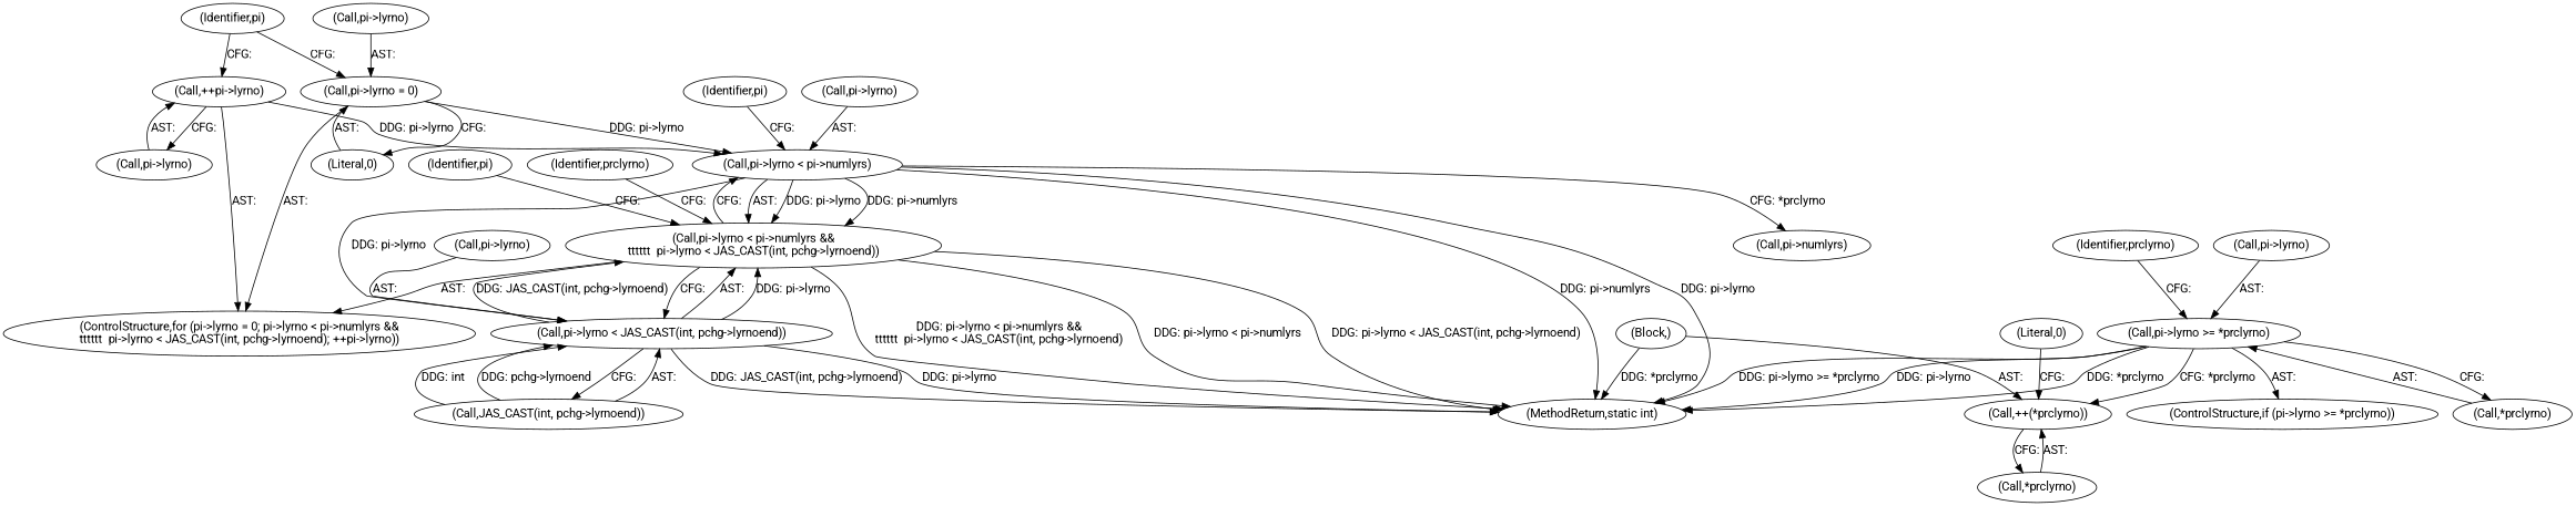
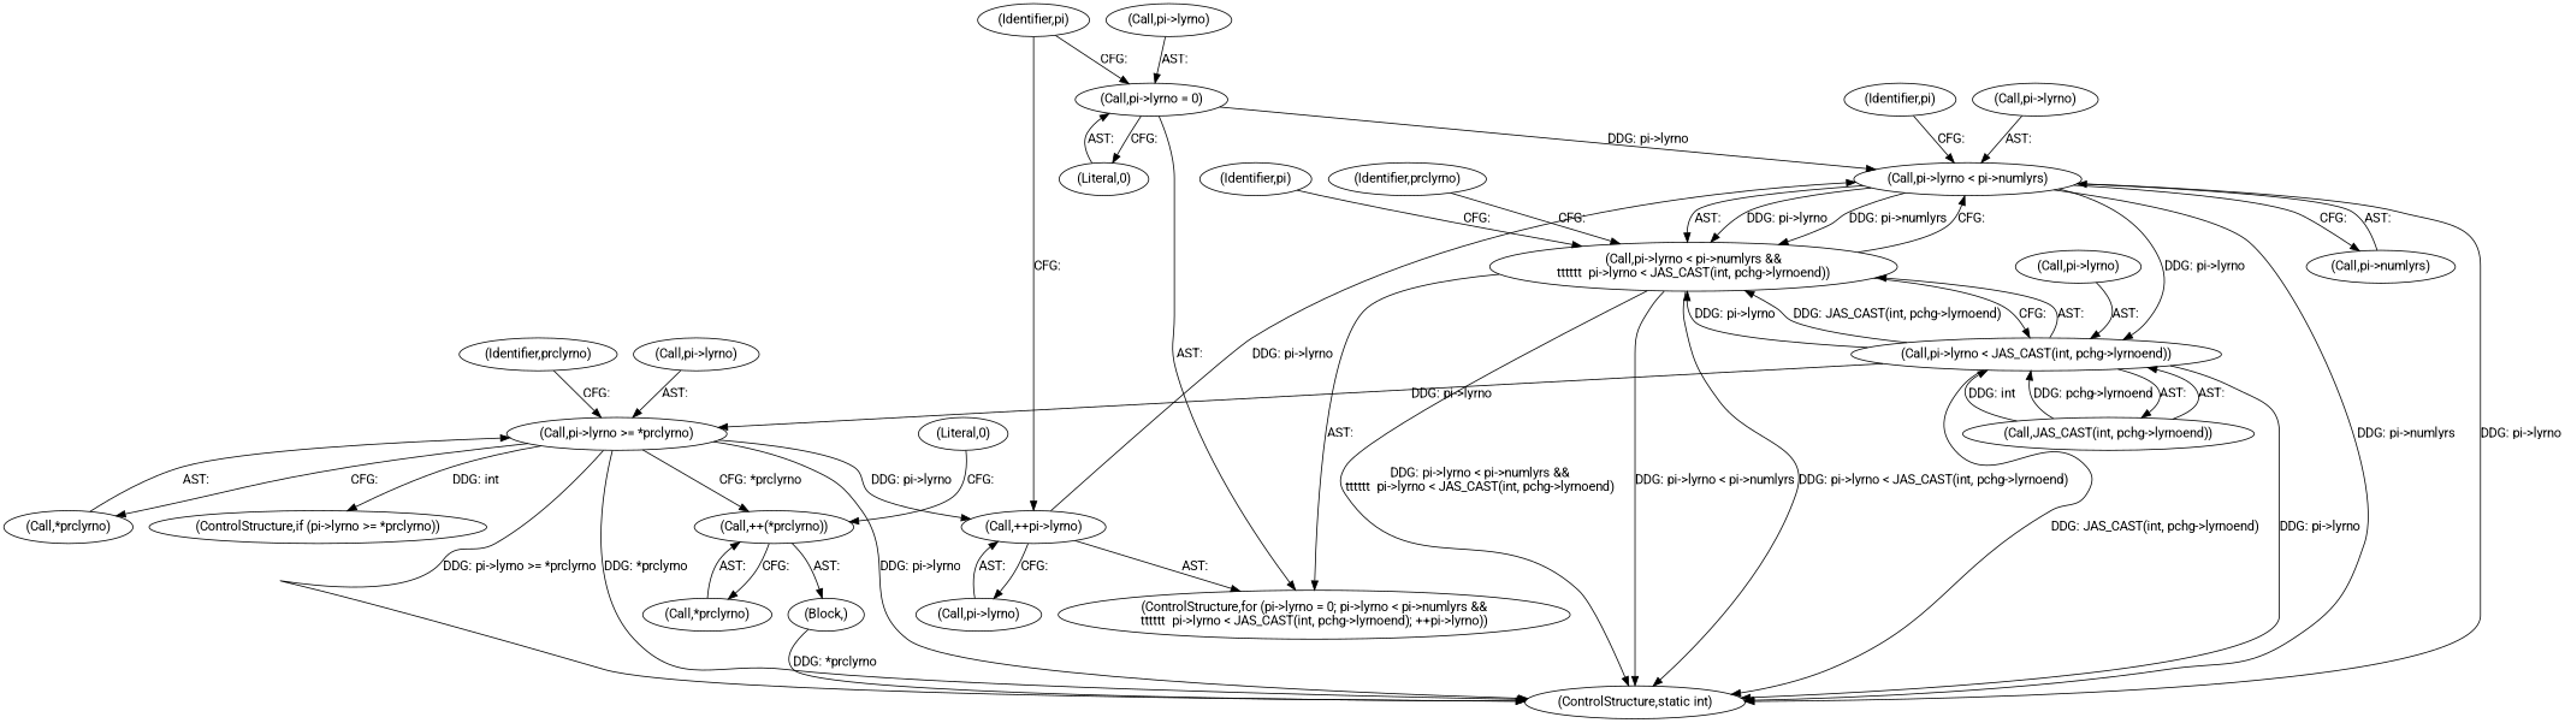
  digraph {
    fontname=Roboto
    node [fontname=Roboto]
    edge [fontname=Roboto]
    n1 [label="(Call,pi->lyrno = 0)"]
    n2 [label="(Call,pi->lyrno < pi->numlyrs)"]
    n3 [label="(ControlStructure,for (pi->lyrno = 0; pi->lyrno < pi->numlyrs &&\n\t\t\t\t\t\t  pi->lyrno < JAS_CAST(int, pchg->lyrnoend); ++pi->lyrno))"]
    n4 [label="(Literal,0)"]
    n5 [label="(Call,pi->lyrno < pi->numlyrs &&\n\t\t\t\t\t\t  pi->lyrno < JAS_CAST(int, pchg->lyrnoend))"]
    n6 [label="(Call,pi->lyrno < JAS_CAST(int, pchg->lyrnoend))"]
-   n7 [label="(MethodReturn,static int)"]
+   n7 [label="(ControlStructure,static int)"]
    n8 [label="(Call,pi->numlyrs)"]
    n9 [label="(Call,pi->lyrno >= *prclyrno)"]
    n10 [label="(Call,JAS_CAST(int, pchg->lyrnoend))"]
    n11 [label="(Call,++pi->lyrno)"]
    n12 [label="(Call,++(*prclyrno))"]
    n13 [label="(ControlStructure,if (pi->lyrno >= *prclyrno))"]
    n14 [label="(Call,*prclyrno)"]
    n15 [label="(Call,pi->lyrno)"]
    n16 [label="(Block,)"]
    n17 [label="(Call,*prclyrno)"]
    n18 [label="(Identifier,prclyrno)"]
    n19 [label="(Identifier,pi)"]
    n20 [label="(Call,pi->lyrno)"]
    n21 [label="(Call,pi->lyrno)"]
    n22 [label="(Call,pi->lyrno)"]
    n23 [label="(Literal,0)"]
    n24 [label="(Identifier,prclyrno)"]
    n25 [label="(Identifier,pi)"]
    n26 [label="(Identifier,pi)"]
    n27 [label="(Call,pi->lyrno)"]
    n1 -> n2 [label="DDG: pi->lyrno"]
    n1 -> n3 [label="AST: "]
    n1 -> n4 [label="CFG: "]
    n2 -> n5 [label="AST: "]
    n2 -> n5 [label="DDG: pi->lyrno"]
    n2 -> n5 [label="DDG: pi->numlyrs"]
    n2 -> n6 [label="DDG: pi->lyrno"]
    n2 -> n7 [label="DDG: pi->numlyrs"]
    n2 -> n7 [label="DDG: pi->lyrno"]
-   n2 -> n8 [label="CFG: *prclyrno"]
+   n2 -> n8 [label="CFG: "]
    n4 -> n1 [label="AST: "]
    n5 -> n2 [label="CFG: "]
    n5 -> n3 [label="AST: "]
    n5 -> n6 [label="CFG: "]
    n5 -> n7 [label="DDG: pi->lyrno < pi->numlyrs &&\n\t\t\t\t\t\t  pi->lyrno < JAS_CAST(int, pchg->lyrnoend)"]
    n5 -> n7 [label="DDG: pi->lyrno < pi->numlyrs"]
    n5 -> n7 [label="DDG: pi->lyrno < JAS_CAST(int, pchg->lyrnoend)"]
    n6 -> n5 [label="AST: "]
    n6 -> n5 [label="DDG: pi->lyrno"]
    n6 -> n5 [label="DDG: JAS_CAST(int, pchg->lyrnoend)"]
    n6 -> n7 [label="DDG: JAS_CAST(int, pchg->lyrnoend)"]
    n6 -> n7 [label="DDG: pi->lyrno"]
-   n6 -> n10 [label="CFG: "]
+   n6 -> n9 [label="DDG: pi->lyrno"]
+   n6 -> n10 [label="AST: "]
+   n8 -> n2 [label="AST: "]
    n9 -> n7 [label="DDG: pi->lyrno >= *prclyrno"]
    n9 -> n7 [label="DDG: pi->lyrno"]
    n9 -> n7 [label="DDG: *prclyrno"]
+   n9 -> n11 [label="DDG: pi->lyrno"]
    n9 -> n12 [label="CFG: *prclyrno"]
-   n9 -> n13 [label="AST: "]
+   n9 -> n13 [label="DDG: int"]
    n9 -> n14 [label="CFG: "]
    n10 -> n6 [label="AST: "]
    n10 -> n6 [label="DDG: int"]
    n10 -> n6 [label="DDG: pchg->lyrnoend"]
    n11 -> n2 [label="DDG: pi->lyrno"]
    n11 -> n3 [label="AST: "]
    n11 -> n15 [label="CFG: "]
-   n16 -> n12 [label="AST: "]
+   n12 -> n16 [label="AST: "]
    n12 -> n17 [label="CFG: "]
    n14 -> n9 [label="AST: "]
    n15 -> n11 [label="AST: "]
    n16 -> n7 [label="DDG: *prclyrno"]
    n17 -> n12 [label="AST: "]
    n18 -> n5 [label="CFG: "]
    n19 -> n2 [label="CFG: "]
    n20 -> n1 [label="AST: "]
    n21 -> n6 [label="AST: "]
    n22 -> n2 [label="AST: "]
    n23 -> n12 [label="CFG: "]
    n24 -> n9 [label="CFG: "]
    n25 -> n5 [label="CFG: "]
    n26 -> n1 [label="CFG: "]
    n26 -> n11 [label="CFG: "]
    n27 -> n9 [label="AST: "]
  }
